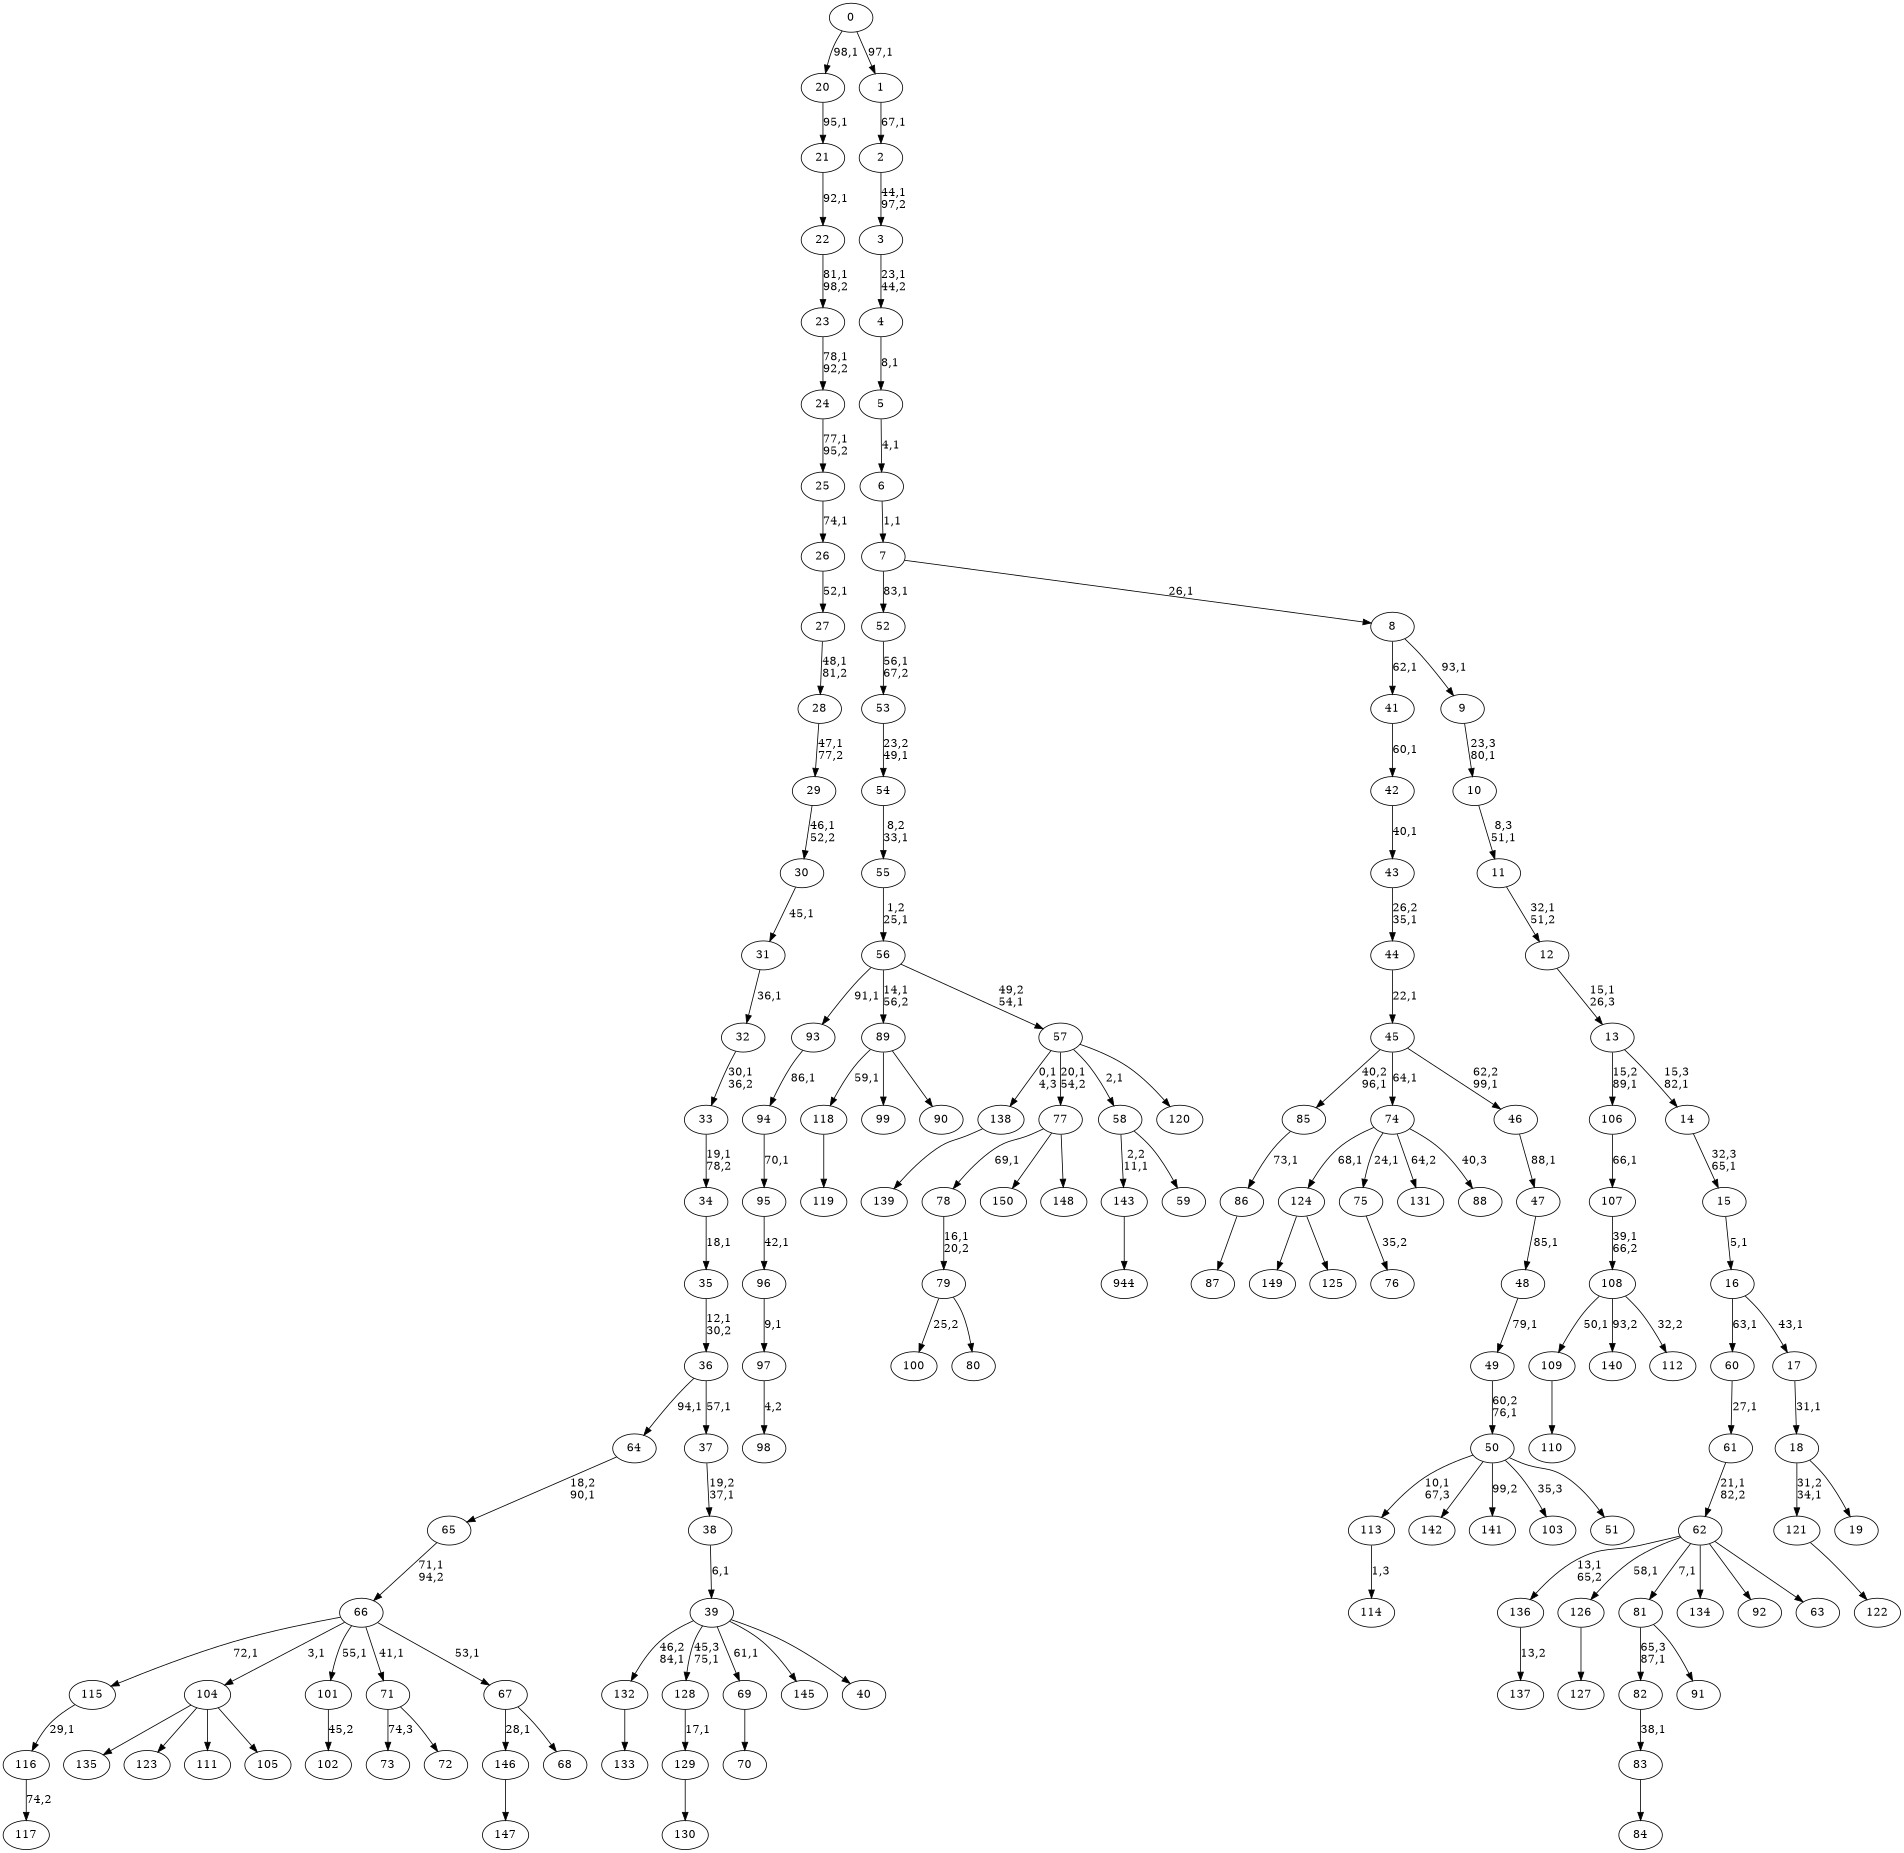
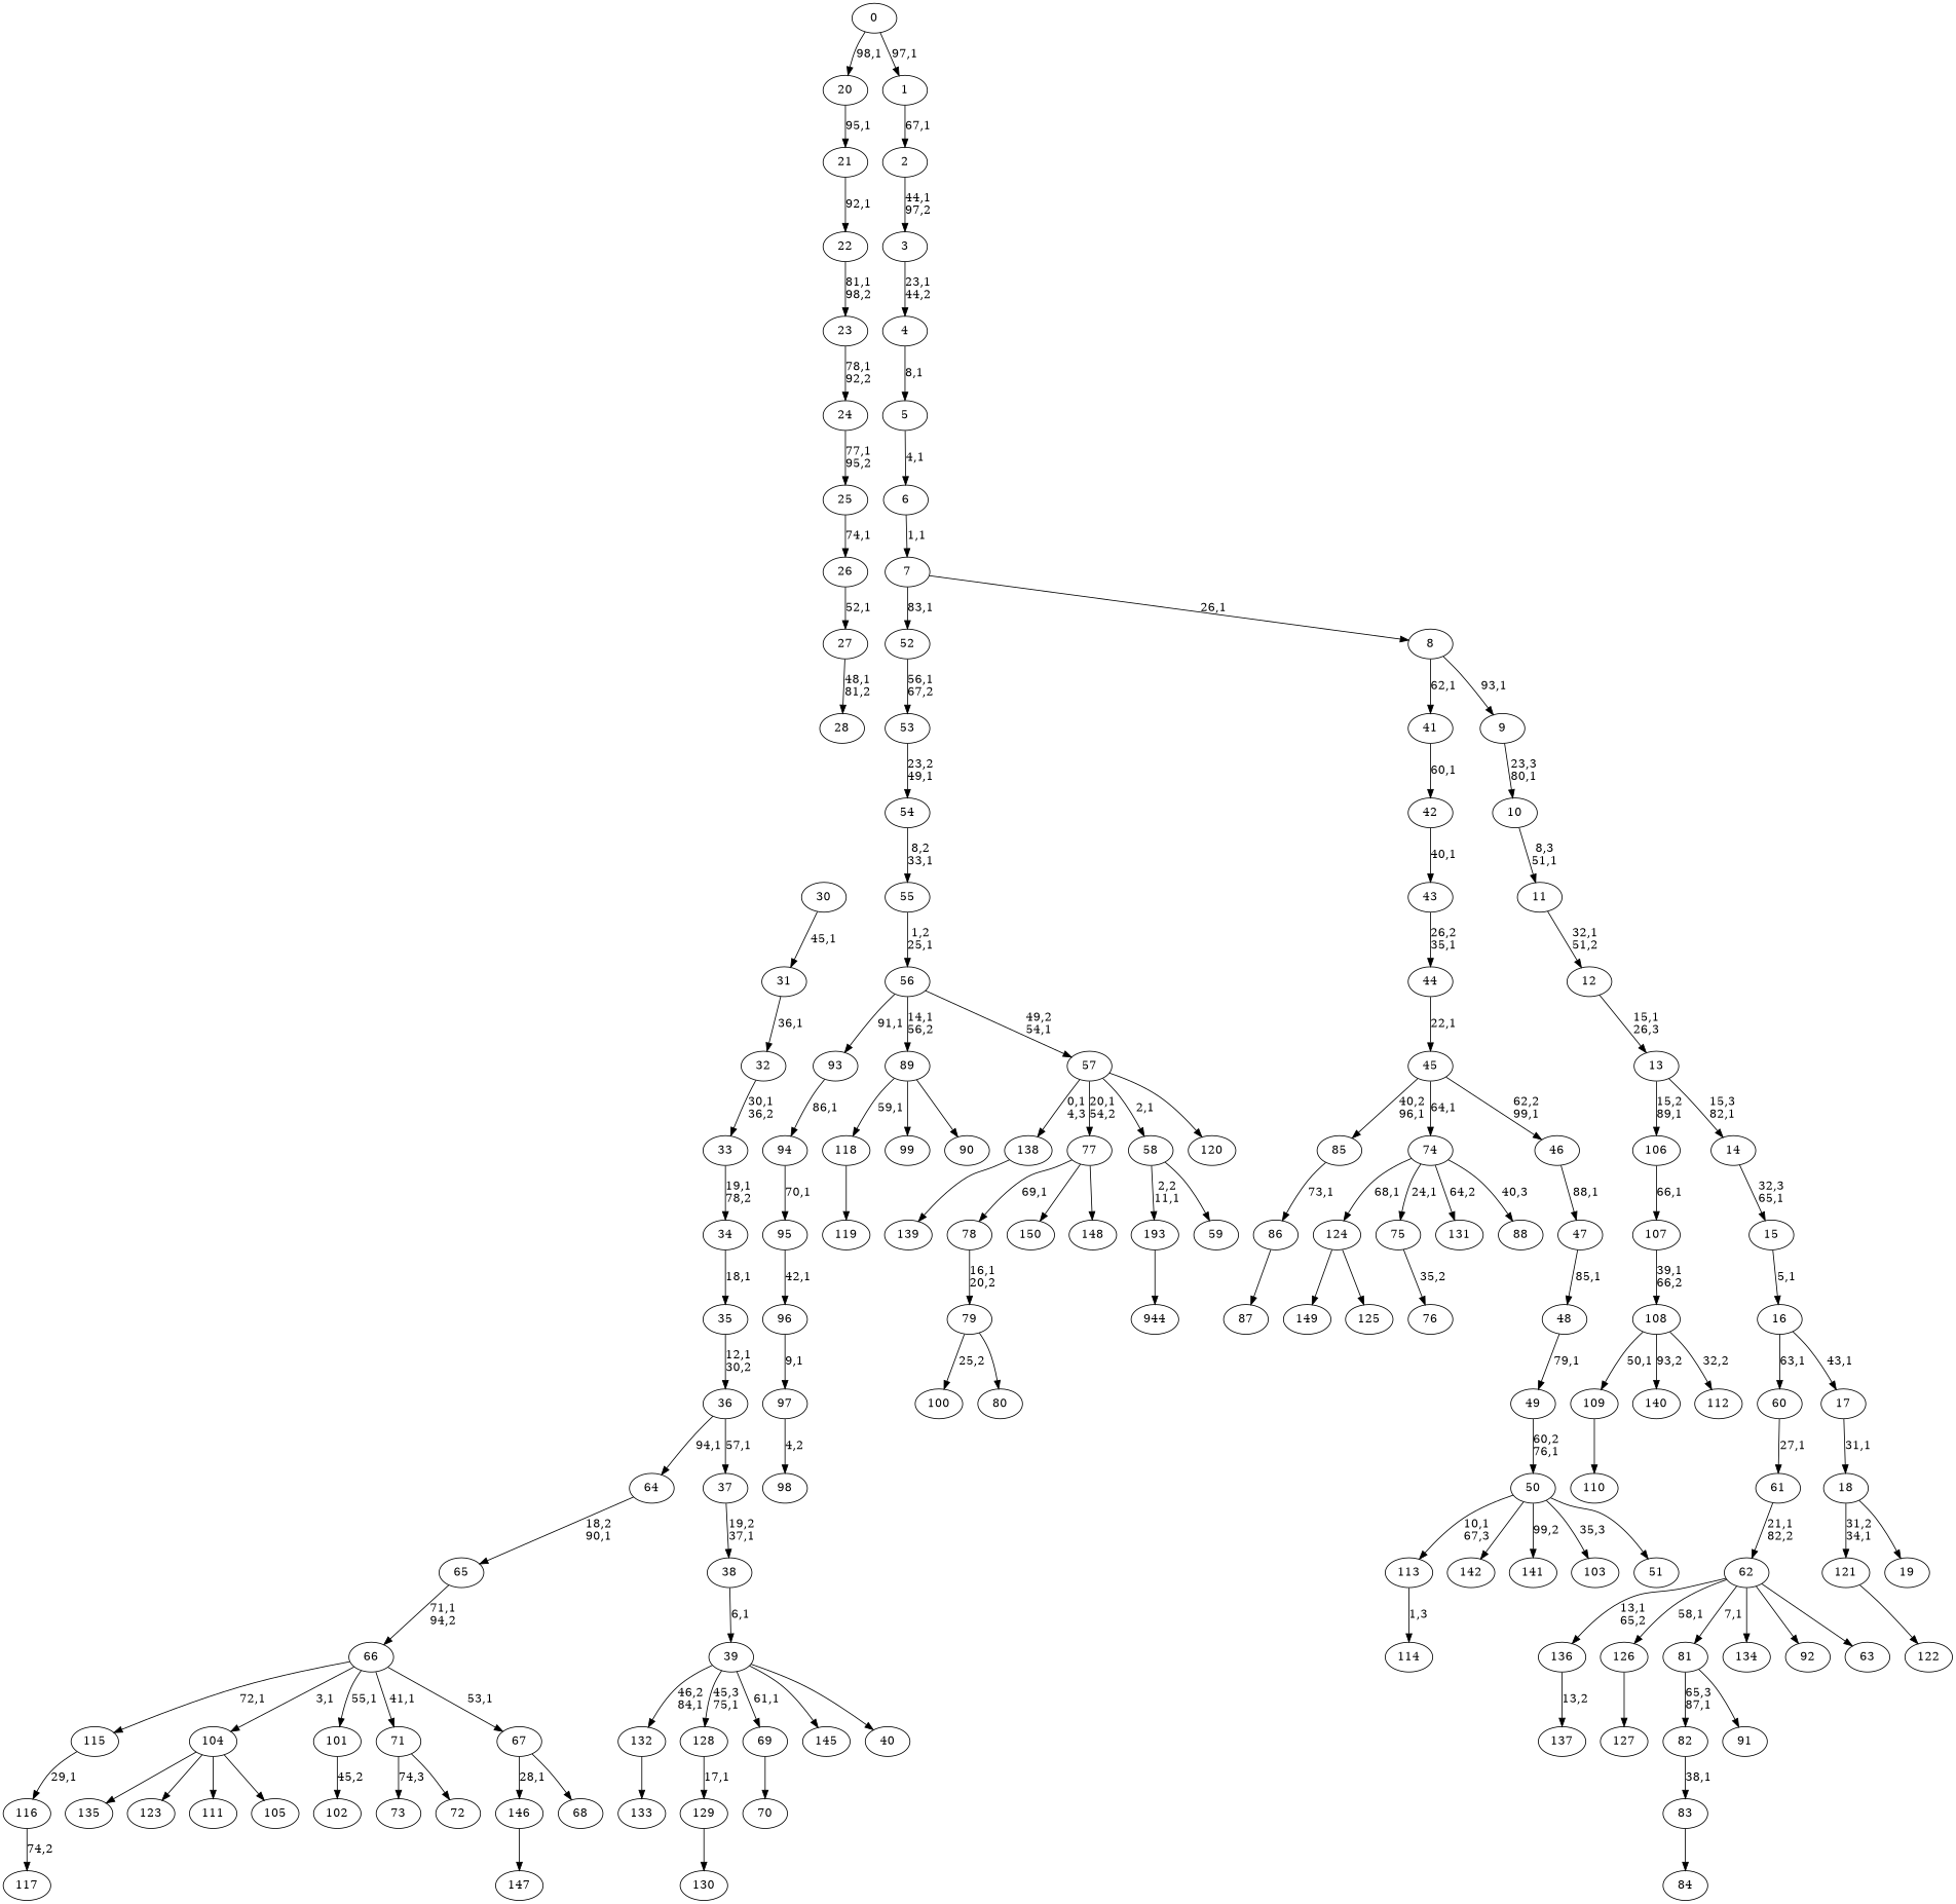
  digraph {
    146
    147
    n3 [label=944]
-   143
+   143 [label=193]
    138
    139
    136
    137
    132
    133
    129
    130
    128
    126
    127
    124
    149
    125
    121
    122
    118
    119
    116
    117
    115
    113
    114
    109
    110
    108
    140
    112
    107
    106
    104
    135
    123
    111
    105
    101
    102
    97
    98
    96
    95
    94
    93
    89
    99
    90
    86
    87
    85
    83
    84
    82
    81
    91
    79
    100
    80
    78
    77
    150
    148
    75
    76
    74
    131
    88
    71
    73
    72
    69
    70
    67
    68
    66
    65
    64
    62
    134
    92
    63
    61
    60
    58
    59
    57
    120
    56
    55
    54
    53
    52
    50
    142
    141
    103
    51
    49
    48
    47
    46
    45
    44
    43
    42
    41
    39
    145
    40
    38
    37
    36
    35
    34
    33
    32
    31
    30
-   29
    28
    27
    26
    25
    24
    23
    22
    21
    20
    18
    19
    17
    16
    15
    14
    13
    12
    11
    10
    9
    8
    7
    6
    5
    4
    3
    2
    1
    0
    146 -> 147
    143 -> n3
    138 -> 139
    136 -> 137 [label="13,2"]
    132 -> 133
    129 -> 130
    128 -> 129 [label="17,1"]
    126 -> 127
    124 -> 149
    124 -> 125
    121 -> 122
    118 -> 119
    116 -> 117 [label="74,2"]
    115 -> 116 [label="29,1"]
    113 -> 114 [label="1,3"]
    109 -> 110
    108 -> 109 [label="50,1"]
    108 -> 140 [label="93,2"]
    108 -> 112 [label="32,2"]
    107 -> 108 [label="39,1\n66,2"]
    106 -> 107 [label="66,1"]
    104 -> 135
    104 -> 123
    104 -> 111
    104 -> 105
    101 -> 102 [label="45,2"]
    97 -> 98 [label="4,2"]
    96 -> 97 [label="9,1"]
    95 -> 96 [label="42,1"]
    94 -> 95 [label="70,1"]
    93 -> 94 [label="86,1"]
    89 -> 118 [label="59,1"]
    89 -> 99
    89 -> 90
    86 -> 87
    85 -> 86 [label="73,1"]
    83 -> 84
    82 -> 83 [label="38,1"]
    81 -> 82 [label="65,3\n87,1"]
    81 -> 91
    79 -> 100 [label="25,2"]
    79 -> 80
    78 -> 79 [label="16,1\n20,2"]
    77 -> 78 [label="69,1"]
    77 -> 150
    77 -> 148
    75 -> 76 [label="35,2"]
    74 -> 124 [label="68,1"]
    74 -> 75 [label="24,1"]
    74 -> 131 [label="64,2"]
    74 -> 88 [label="40,3"]
    71 -> 73 [label="74,3"]
    71 -> 72
    69 -> 70
    67 -> 146 [label="28,1"]
    67 -> 68
    66 -> 115 [label="72,1"]
    66 -> 104 [label="3,1"]
    66 -> 101 [label="55,1"]
    66 -> 71 [label="41,1"]
    66 -> 67 [label="53,1"]
    65 -> 66 [label="71,1\n94,2"]
    64 -> 65 [label="18,2\n90,1"]
    62 -> 136 [label="13,1\n65,2"]
    62 -> 126 [label="58,1"]
    62 -> 81 [label="7,1"]
    62 -> 134
    62 -> 92
    62 -> 63
    61 -> 62 [label="21,1\n82,2"]
    60 -> 61 [label="27,1"]
    58 -> 143 [label="2,2\n11,1"]
    58 -> 59
    57 -> 138 [label="0,1\n4,3"]
    57 -> 77 [label="20,1\n54,2"]
    57 -> 58 [label="2,1"]
    57 -> 120
    56 -> 93 [label="91,1"]
    56 -> 89 [label="14,1\n56,2"]
    56 -> 57 [label="49,2\n54,1"]
    55 -> 56 [label="1,2\n25,1"]
    54 -> 55 [label="8,2\n33,1"]
    53 -> 54 [label="23,2\n49,1"]
    52 -> 53 [label="56,1\n67,2"]
    50 -> 113 [label="10,1\n67,3"]
    50 -> 142
    50 -> 141 [label="99,2"]
    50 -> 103 [label="35,3"]
    50 -> 51
    49 -> 50 [label="60,2\n76,1"]
    48 -> 49 [label="79,1"]
    47 -> 48 [label="85,1"]
    46 -> 47 [label="88,1"]
    45 -> 85 [label="40,2\n96,1"]
    45 -> 74 [label="64,1"]
    45 -> 46 [label="62,2\n99,1"]
    44 -> 45 [label="22,1"]
    43 -> 44 [label="26,2\n35,1"]
    42 -> 43 [label="40,1"]
    41 -> 42 [label="60,1"]
    39 -> 132 [label="46,2\n84,1"]
    39 -> 128 [label="45,3\n75,1"]
    39 -> 69 [label="61,1"]
    39 -> 145
    39 -> 40
    38 -> 39 [label="6,1"]
    37 -> 38 [label="19,2\n37,1"]
    36 -> 64 [label="94,1"]
    36 -> 37 [label="57,1"]
    35 -> 36 [label="12,1\n30,2"]
    34 -> 35 [label="18,1"]
    33 -> 34 [label="19,1\n78,2"]
    32 -> 33 [label="30,1\n36,2"]
    31 -> 32 [label="36,1"]
    30 -> 31 [label="45,1"]
-   29 -> 30 [label="46,1\n52,2"]
-   28 -> 29 [label="47,1\n77,2"]
    27 -> 28 [label="48,1\n81,2"]
    26 -> 27 [label="52,1"]
    25 -> 26 [label="74,1"]
    24 -> 25 [label="77,1\n95,2"]
    23 -> 24 [label="78,1\n92,2"]
    22 -> 23 [label="81,1\n98,2"]
    21 -> 22 [label="92,1"]
    20 -> 21 [label="95,1"]
    18 -> 121 [label="31,2\n34,1"]
    18 -> 19
    17 -> 18 [label="31,1"]
    16 -> 60 [label="63,1"]
    16 -> 17 [label="43,1"]
    15 -> 16 [label="5,1"]
    14 -> 15 [label="32,3\n65,1"]
    13 -> 106 [label="15,2\n89,1"]
    13 -> 14 [label="15,3\n82,1"]
    12 -> 13 [label="15,1\n26,3"]
    11 -> 12 [label="32,1\n51,2"]
    10 -> 11 [label="8,3\n51,1"]
    9 -> 10 [label="23,3\n80,1"]
    8 -> 41 [label="62,1"]
    8 -> 9 [label="93,1"]
    7 -> 52 [label="83,1"]
    7 -> 8 [label="26,1"]
    6 -> 7 [label="1,1"]
    5 -> 6 [label="4,1"]
    4 -> 5 [label="8,1"]
    3 -> 4 [label="23,1\n44,2"]
    2 -> 3 [label="44,1\n97,2"]
    1 -> 2 [label="67,1"]
    0 -> 20 [label="98,1"]
    0 -> 1 [label="97,1"]
  }
